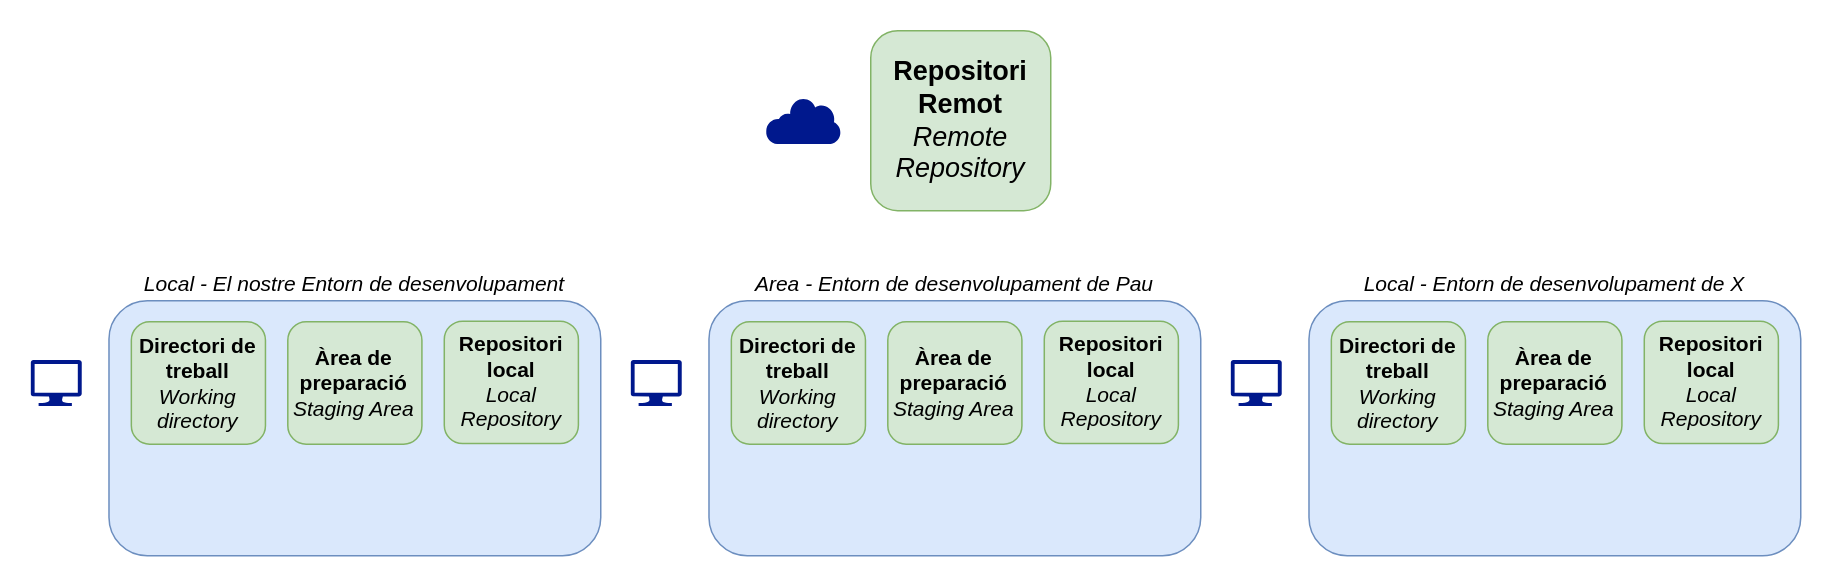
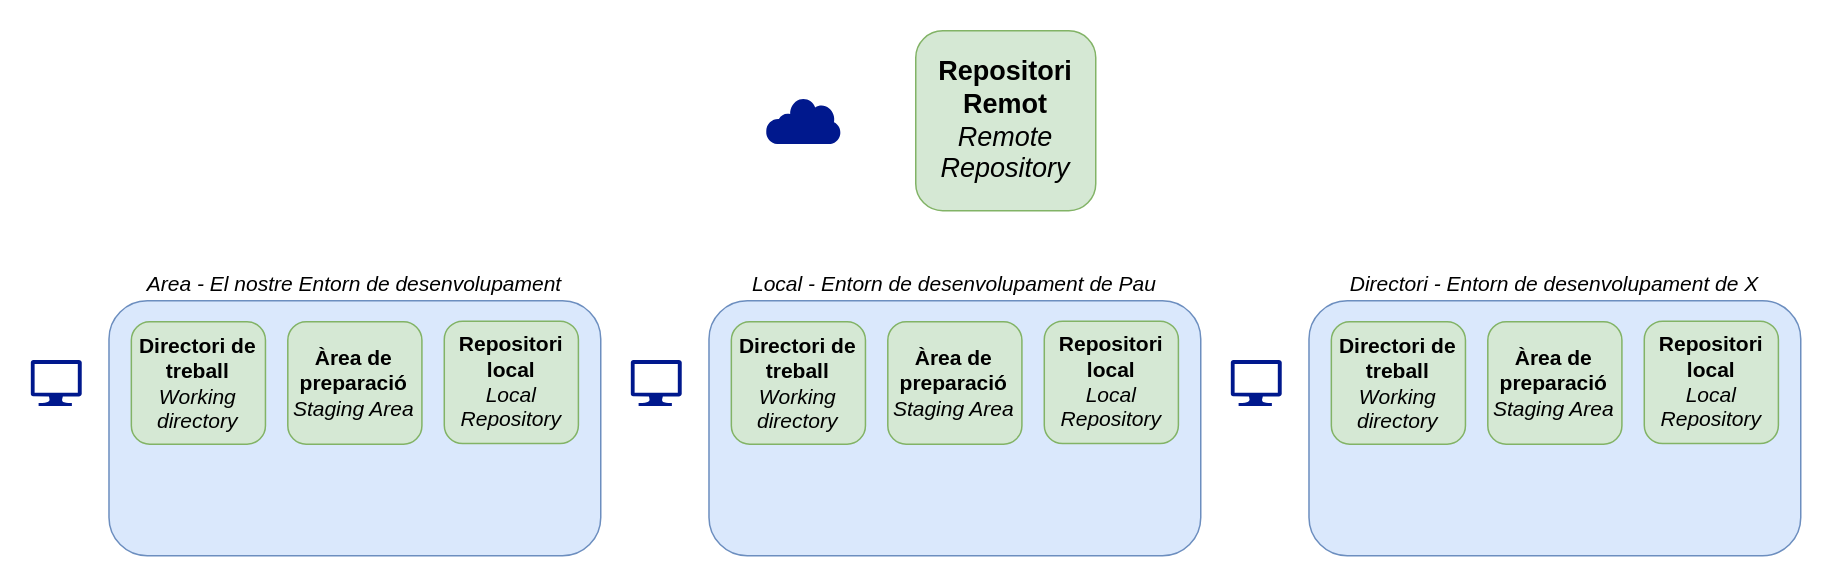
  <mxCell id="0" />
  <mxCell id="1" parent="0" />
  <mxCell id="2" value="" style="sketch=0;aspect=fixed;pointerEvents=1;shadow=0;dashed=0;html=1;strokeColor=none;labelPosition=center;verticalLabelPosition=bottom;verticalAlign=top;align=center;fillColor=#00188D;shape=mxgraph.mscae.enterprise.internet" parent="1" vertex="1"><mxGeometry x="510" y="64.5" width="50" height="31" as="geometry" /></mxCell>
- <mxCell id="3" value="&lt;b style=&quot;font-size: 18px;&quot;&gt;Repositori Remot&lt;/b&gt;&lt;br style=&quot;font-size: 18px;&quot;&gt;&lt;i style=&quot;font-size: 18px;&quot;&gt;Remote Repository&lt;/i&gt;" style="rounded=1;whiteSpace=wrap;html=1;fontSize=18;fillColor=#d5e8d4;strokeColor=#82b366;" parent="1" vertex="1"><mxGeometry x="580" y="20" width="120" height="120" as="geometry" /></mxCell>
+ <mxCell id="3" value="&lt;b style=&quot;font-size: 18px;&quot;&gt;Repositori Remot&lt;/b&gt;&lt;br style=&quot;font-size: 18px;&quot;&gt;&lt;i style=&quot;font-size: 18px;&quot;&gt;Remote Repository&lt;/i&gt;" style="rounded=1;whiteSpace=wrap;html=1;fontSize=18;fillColor=#d5e8d4;strokeColor=#82b366;" parent="1" vertex="1"><mxGeometry x="610" y="20" width="120" height="120" as="geometry" /></mxCell>
  <mxCell id="4" value="" style="group" vertex="1" connectable="0" parent="1"><mxGeometry x="20" y="200" width="380" height="170" as="geometry" /></mxCell>
- <mxCell id="5" value="&lt;i style=&quot;font-size: 14px;&quot;&gt;Local - El nostre Entorn de desenvolupament&lt;/i&gt;" style="rounded=1;whiteSpace=wrap;html=1;verticalAlign=bottom;labelPosition=center;verticalLabelPosition=top;align=center;textDirection=ltr;labelBackgroundColor=none;spacingTop=0;spacing=2;fontSize=14;fillColor=#dae8fc;strokeColor=#6c8ebf;container=0;" parent="4" vertex="1"><mxGeometry x="52.157" width="327.843" height="170" as="geometry" /></mxCell>
+ <mxCell id="5" value="&lt;i style=&quot;font-size: 14px;&quot;&gt;Area - El nostre Entorn de desenvolupament&lt;/i&gt;" style="rounded=1;whiteSpace=wrap;html=1;verticalAlign=bottom;labelPosition=center;verticalLabelPosition=top;align=center;textDirection=ltr;labelBackgroundColor=none;spacingTop=0;spacing=2;fontSize=14;fillColor=#dae8fc;strokeColor=#6c8ebf;container=0;" parent="4" vertex="1"><mxGeometry x="52.157" width="327.843" height="170" as="geometry" /></mxCell>
  <mxCell id="6" value="" style="sketch=0;aspect=fixed;pointerEvents=1;shadow=0;dashed=0;html=1;strokeColor=none;labelPosition=center;verticalLabelPosition=bottom;verticalAlign=top;align=center;fillColor=#00188D;shape=mxgraph.azure.computer;fontSize=14;container=0;" parent="4" vertex="1"><mxGeometry y="39.528" width="34" height="30.6" as="geometry" /></mxCell>
  <mxCell id="7" value="&lt;b style=&quot;font-size: 14px;&quot;&gt;Repositori local&lt;/b&gt;&lt;i style=&quot;font-size: 14px;&quot;&gt;&lt;br style=&quot;font-size: 14px;&quot;&gt;Local Repository&lt;/i&gt;" style="rounded=1;whiteSpace=wrap;html=1;fontSize=14;fillColor=#d5e8d4;strokeColor=#82b366;container=0;" parent="4" vertex="1"><mxGeometry x="275.686" y="13.6" width="89.412" height="81.6" as="geometry" /></mxCell>
  <mxCell id="8" value="&lt;b style=&quot;border-color: var(--border-color); font-size: 14px;&quot;&gt;Àrea de preparació&lt;/b&gt;&lt;br style=&quot;border-color: var(--border-color); font-size: 14px;&quot;&gt;&lt;i style=&quot;border-color: var(--border-color); font-size: 14px;&quot;&gt;Staging Area&lt;/i&gt;" style="rounded=1;whiteSpace=wrap;html=1;fontSize=14;fillColor=#d5e8d4;strokeColor=#82b366;container=0;" parent="4" vertex="1"><mxGeometry x="171.373" y="14.028" width="89.412" height="81.6" as="geometry" /></mxCell>
  <mxCell id="9" value="&lt;b style=&quot;border-color: var(--border-color); font-size: 14px;&quot;&gt;Directori de treball&lt;/b&gt;&lt;br style=&quot;border-color: var(--border-color); font-size: 14px;&quot;&gt;&lt;i style=&quot;border-color: var(--border-color); font-size: 14px;&quot;&gt;Working directory&lt;/i&gt;" style="rounded=1;whiteSpace=wrap;html=1;fontSize=14;fillColor=#d5e8d4;strokeColor=#82b366;container=0;" parent="4" vertex="1"><mxGeometry x="67.059" y="14.028" width="89.412" height="81.6" as="geometry" /></mxCell>
  <mxCell id="10" value="" style="shape=image;imageAspect=0;aspect=fixed;verticalLabelPosition=bottom;verticalAlign=top;image=https://cdn0.iconfinder.com/data/icons/folder-line/512/folder_tree-512.png;fontSize=14;container=0;" parent="4" vertex="1"><mxGeometry x="85.686" y="108.8" width="47.6" height="47.6" as="geometry" /></mxCell>
  <mxCell id="11" value="" style="shape=image;imageAspect=0;aspect=fixed;verticalLabelPosition=bottom;verticalAlign=top;image=https://cdn.icon-icons.com/icons2/2718/PNG/512/git_branch_icon_174485.png;fontSize=14;container=0;" parent="4" vertex="1"><mxGeometry x="293.941" y="104.72" width="48.28" height="48.28" as="geometry" /></mxCell>
  <mxCell id="12" value="" style="group" vertex="1" connectable="0" parent="1"><mxGeometry x="420" y="200" width="380" height="170" as="geometry" /></mxCell>
- <mxCell id="13" value="&lt;i style=&quot;font-size: 14px;&quot;&gt;Area - Entorn de desenvolupament de Pau&lt;/i&gt;" style="rounded=1;whiteSpace=wrap;html=1;verticalAlign=bottom;labelPosition=center;verticalLabelPosition=top;align=center;textDirection=ltr;labelBackgroundColor=none;spacingTop=0;spacing=2;fontSize=14;fillColor=#dae8fc;strokeColor=#6c8ebf;container=0;" vertex="1" parent="12"><mxGeometry x="52.157" width="327.843" height="170" as="geometry" /></mxCell>
+ <mxCell id="13" value="&lt;i style=&quot;font-size: 14px;&quot;&gt;Local - Entorn de desenvolupament de Pau&lt;/i&gt;" style="rounded=1;whiteSpace=wrap;html=1;verticalAlign=bottom;labelPosition=center;verticalLabelPosition=top;align=center;textDirection=ltr;labelBackgroundColor=none;spacingTop=0;spacing=2;fontSize=14;fillColor=#dae8fc;strokeColor=#6c8ebf;container=0;" vertex="1" parent="12"><mxGeometry x="52.157" width="327.843" height="170" as="geometry" /></mxCell>
  <mxCell id="14" value="" style="sketch=0;aspect=fixed;pointerEvents=1;shadow=0;dashed=0;html=1;strokeColor=none;labelPosition=center;verticalLabelPosition=bottom;verticalAlign=top;align=center;fillColor=#00188D;shape=mxgraph.azure.computer;fontSize=14;container=0;" vertex="1" parent="12"><mxGeometry y="39.528" width="34" height="30.6" as="geometry" /></mxCell>
  <mxCell id="15" value="&lt;b style=&quot;font-size: 14px;&quot;&gt;Repositori local&lt;/b&gt;&lt;i style=&quot;font-size: 14px;&quot;&gt;&lt;br style=&quot;font-size: 14px;&quot;&gt;Local Repository&lt;/i&gt;" style="rounded=1;whiteSpace=wrap;html=1;fontSize=14;fillColor=#d5e8d4;strokeColor=#82b366;container=0;" vertex="1" parent="12"><mxGeometry x="275.686" y="13.6" width="89.412" height="81.6" as="geometry" /></mxCell>
  <mxCell id="16" value="&lt;b style=&quot;border-color: var(--border-color); font-size: 14px;&quot;&gt;Àrea de preparació&lt;/b&gt;&lt;br style=&quot;border-color: var(--border-color); font-size: 14px;&quot;&gt;&lt;i style=&quot;border-color: var(--border-color); font-size: 14px;&quot;&gt;Staging Area&lt;/i&gt;" style="rounded=1;whiteSpace=wrap;html=1;fontSize=14;fillColor=#d5e8d4;strokeColor=#82b366;container=0;" vertex="1" parent="12"><mxGeometry x="171.373" y="14.028" width="89.412" height="81.6" as="geometry" /></mxCell>
  <mxCell id="17" value="&lt;b style=&quot;border-color: var(--border-color); font-size: 14px;&quot;&gt;Directori de treball&lt;/b&gt;&lt;br style=&quot;border-color: var(--border-color); font-size: 14px;&quot;&gt;&lt;i style=&quot;border-color: var(--border-color); font-size: 14px;&quot;&gt;Working directory&lt;/i&gt;" style="rounded=1;whiteSpace=wrap;html=1;fontSize=14;fillColor=#d5e8d4;strokeColor=#82b366;container=0;" vertex="1" parent="12"><mxGeometry x="67.059" y="14.028" width="89.412" height="81.6" as="geometry" /></mxCell>
  <mxCell id="18" value="" style="shape=image;imageAspect=0;aspect=fixed;verticalLabelPosition=bottom;verticalAlign=top;image=https://cdn0.iconfinder.com/data/icons/folder-line/512/folder_tree-512.png;fontSize=14;container=0;" vertex="1" parent="12"><mxGeometry x="85.686" y="108.8" width="47.6" height="47.6" as="geometry" /></mxCell>
  <mxCell id="19" value="" style="shape=image;imageAspect=0;aspect=fixed;verticalLabelPosition=bottom;verticalAlign=top;image=https://cdn.icon-icons.com/icons2/2718/PNG/512/git_branch_icon_174485.png;fontSize=14;container=0;" vertex="1" parent="12"><mxGeometry x="293.941" y="104.72" width="48.28" height="48.28" as="geometry" /></mxCell>
  <mxCell id="20" value="" style="group" vertex="1" connectable="0" parent="1"><mxGeometry x="820" y="200" width="380" height="170" as="geometry" /></mxCell>
- <mxCell id="21" value="&lt;i style=&quot;font-size: 14px;&quot;&gt;Local - Entorn de desenvolupament de X&lt;/i&gt;" style="rounded=1;whiteSpace=wrap;html=1;verticalAlign=bottom;labelPosition=center;verticalLabelPosition=top;align=center;textDirection=ltr;labelBackgroundColor=none;spacingTop=0;spacing=2;fontSize=14;fillColor=#dae8fc;strokeColor=#6c8ebf;container=0;" vertex="1" parent="20"><mxGeometry x="52.157" width="327.843" height="170" as="geometry" /></mxCell>
+ <mxCell id="21" value="&lt;i style=&quot;font-size: 14px;&quot;&gt;Directori - Entorn de desenvolupament de X&lt;/i&gt;" style="rounded=1;whiteSpace=wrap;html=1;verticalAlign=bottom;labelPosition=center;verticalLabelPosition=top;align=center;textDirection=ltr;labelBackgroundColor=none;spacingTop=0;spacing=2;fontSize=14;fillColor=#dae8fc;strokeColor=#6c8ebf;container=0;" vertex="1" parent="20"><mxGeometry x="52.157" width="327.843" height="170" as="geometry" /></mxCell>
  <mxCell id="22" value="" style="sketch=0;aspect=fixed;pointerEvents=1;shadow=0;dashed=0;html=1;strokeColor=none;labelPosition=center;verticalLabelPosition=bottom;verticalAlign=top;align=center;fillColor=#00188D;shape=mxgraph.azure.computer;fontSize=14;container=0;" vertex="1" parent="20"><mxGeometry y="39.528" width="34" height="30.6" as="geometry" /></mxCell>
  <mxCell id="23" value="&lt;b style=&quot;font-size: 14px;&quot;&gt;Repositori local&lt;/b&gt;&lt;i style=&quot;font-size: 14px;&quot;&gt;&lt;br style=&quot;font-size: 14px;&quot;&gt;Local Repository&lt;/i&gt;" style="rounded=1;whiteSpace=wrap;html=1;fontSize=14;fillColor=#d5e8d4;strokeColor=#82b366;container=0;" vertex="1" parent="20"><mxGeometry x="275.686" y="13.6" width="89.412" height="81.6" as="geometry" /></mxCell>
  <mxCell id="24" value="&lt;b style=&quot;border-color: var(--border-color); font-size: 14px;&quot;&gt;Àrea de preparació&lt;/b&gt;&lt;br style=&quot;border-color: var(--border-color); font-size: 14px;&quot;&gt;&lt;i style=&quot;border-color: var(--border-color); font-size: 14px;&quot;&gt;Staging Area&lt;/i&gt;" style="rounded=1;whiteSpace=wrap;html=1;fontSize=14;fillColor=#d5e8d4;strokeColor=#82b366;container=0;" vertex="1" parent="20"><mxGeometry x="171.373" y="14.028" width="89.412" height="81.6" as="geometry" /></mxCell>
  <mxCell id="25" value="&lt;b style=&quot;border-color: var(--border-color); font-size: 14px;&quot;&gt;Directori de treball&lt;/b&gt;&lt;br style=&quot;border-color: var(--border-color); font-size: 14px;&quot;&gt;&lt;i style=&quot;border-color: var(--border-color); font-size: 14px;&quot;&gt;Working directory&lt;/i&gt;" style="rounded=1;whiteSpace=wrap;html=1;fontSize=14;fillColor=#d5e8d4;strokeColor=#82b366;container=0;" vertex="1" parent="20"><mxGeometry x="67.059" y="14.028" width="89.412" height="81.6" as="geometry" /></mxCell>
  <mxCell id="26" value="" style="shape=image;imageAspect=0;aspect=fixed;verticalLabelPosition=bottom;verticalAlign=top;image=https://cdn0.iconfinder.com/data/icons/folder-line/512/folder_tree-512.png;fontSize=14;container=0;" vertex="1" parent="20"><mxGeometry x="85.686" y="108.8" width="47.6" height="47.6" as="geometry" /></mxCell>
  <mxCell id="27" value="" style="shape=image;imageAspect=0;aspect=fixed;verticalLabelPosition=bottom;verticalAlign=top;image=https://cdn.icon-icons.com/icons2/2718/PNG/512/git_branch_icon_174485.png;fontSize=14;container=0;" vertex="1" parent="20"><mxGeometry x="293.941" y="104.72" width="48.28" height="48.28" as="geometry" /></mxCell>
